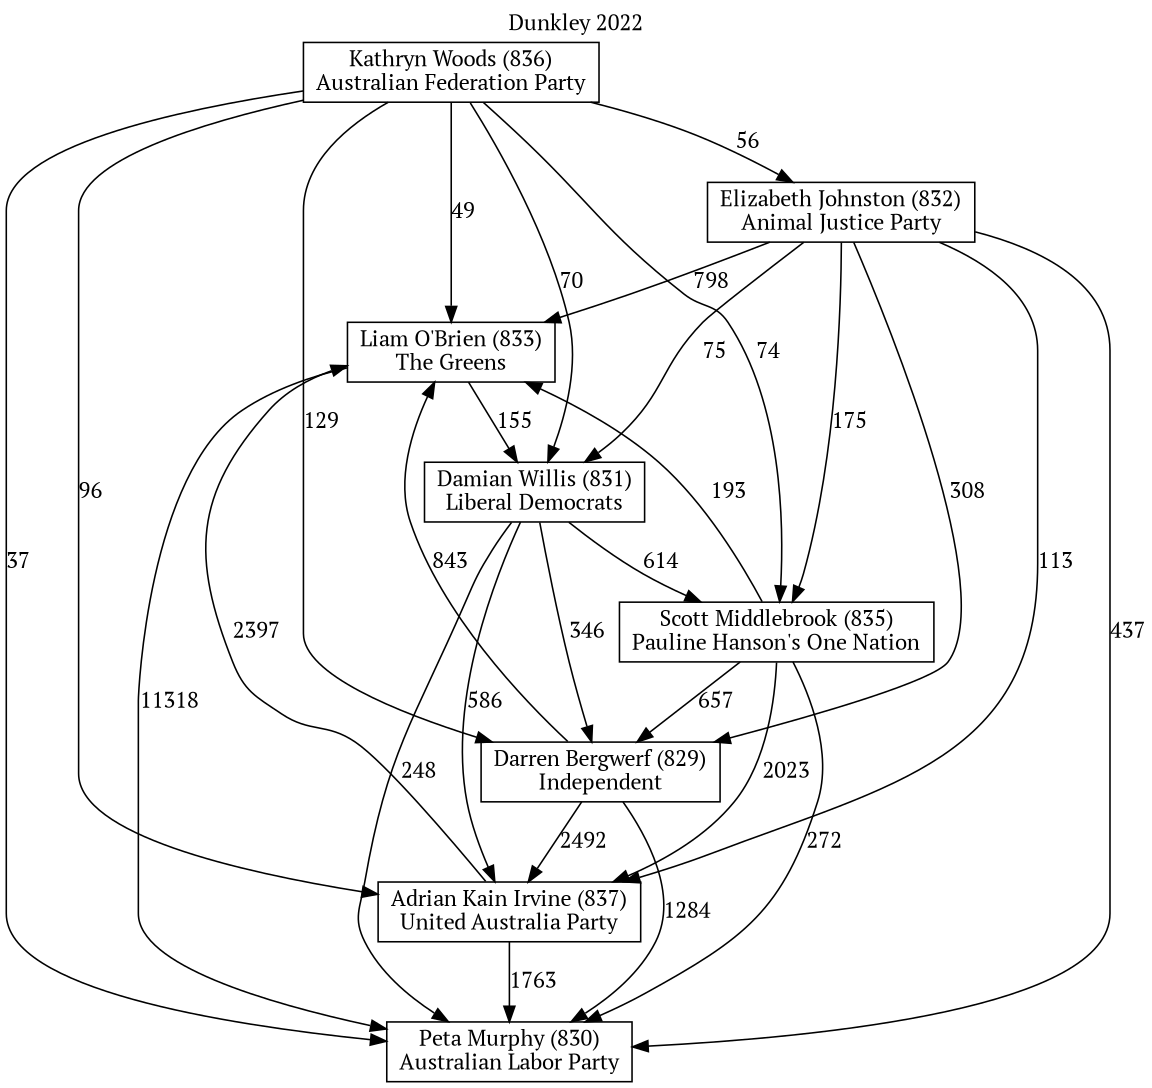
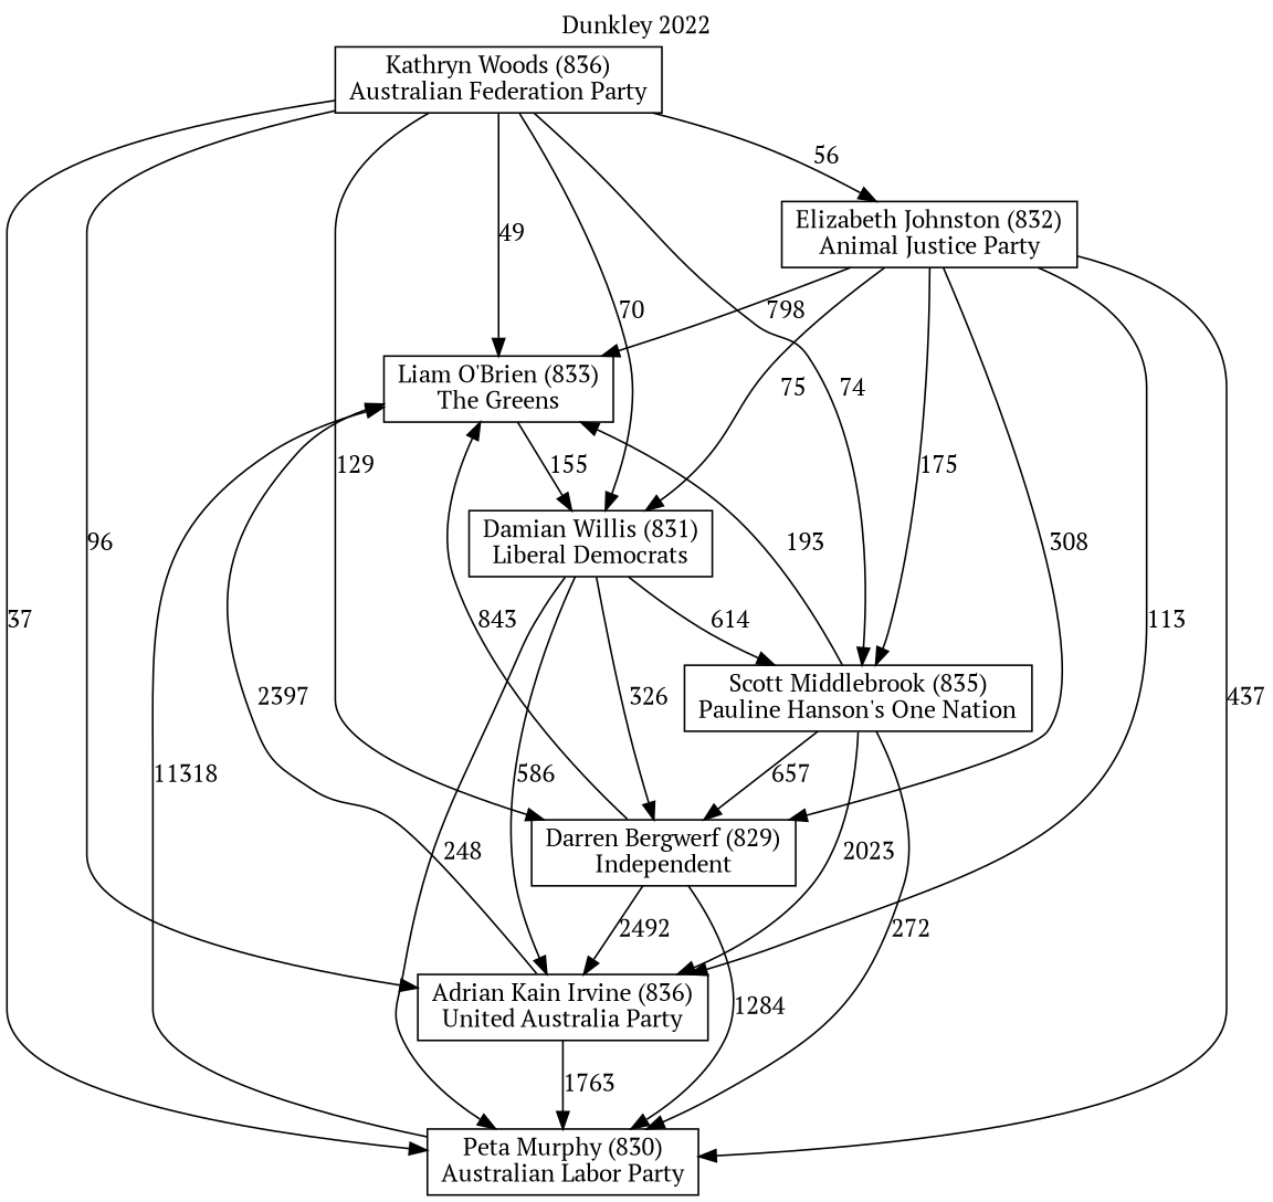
  digraph {
    fontname="PT Serif"
    label="Dunkley 2022"
    labelloc=t
    mclimit=10
    node [fontname="PT Serif" shape=box]
    edge [fontname="PT Serif"]
    n1 [label="Liam O'Brien (833)\nThe Greens"]
    n2 [label="Peta Murphy (830)\nAustralian Labor Party"]
    n3 [label="Damian Willis (831)\nLiberal Democrats"]
    n4 [label="Scott Middlebrook (835)\nPauline Hanson's One Nation"]
-   n5 [label="Adrian Kain Irvine (837)\nUnited Australia Party"]
+   n5 [label="Adrian Kain Irvine (836)\nUnited Australia Party"]
    n6 [label="Darren Bergwerf (829)\nIndependent"]
    n7 [label="Elizabeth Johnston (832)\nAnimal Justice Party"]
    n8 [label="Kathryn Woods (836)\nAustralian Federation Party"]
-   n1 -> n2 [label=11318]
+   n2 -> n1 [label=11318]
    n1 -> n3 [label=155]
    n3 -> n2 [label=248]
    n3 -> n4 [label=614]
    n3 -> n5 [label=586]
-   n3 -> n6 [label=346]
+   n3 -> n6 [label=326]
    n4 -> n1 [label=193]
    n4 -> n2 [label=272]
    n4 -> n5 [label=2023]
    n4 -> n6 [label=657]
    n5 -> n1 [label=2397]
    n5 -> n2 [label=1763]
    n6 -> n1 [label=843]
    n6 -> n2 [label=1284]
    n6 -> n5 [label=2492]
    n7 -> n1 [label=798]
    n7 -> n2 [label=437]
    n7 -> n3 [label=75]
    n7 -> n4 [label=175]
    n7 -> n5 [label=113]
    n7 -> n6 [label=308]
    n8 -> n1 [label=49]
    n8 -> n2 [label=37]
    n8 -> n3 [label=70]
    n8 -> n4 [label=74]
    n8 -> n5 [label=96]
    n8 -> n6 [label=129]
    n8 -> n7 [label=56]
  }
